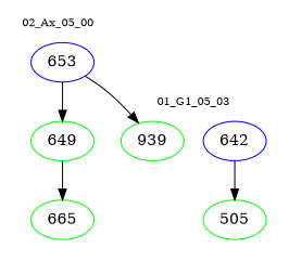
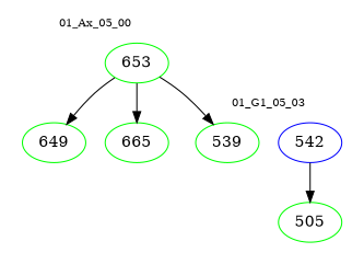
  digraph {
    node [color=green]
    edge [color=black]
-   n1 [color=blue label=653]
+   n1 [label=653]
    n2 [label=649]
    n3 [label=665]
-   n4 [color=blue label=642]
+   n4 [color=blue label=542]
    n5 [label=505]
-   n6 [label=939]
+   n6 [label=539]
    subgraph cluster_1 {
      color=white
      fontsize=10
-     label="02_Ax_05_00"
+     label="01_Ax_05_00"
      n1
      n2
      n3
    }
    subgraph cluster_2 {
      color=white
      fontsize=10
      label="01_G1_05_03"
      n4
      n5
      n6
    }
    n1 -> n2
-   n2 -> n3
+   n1 -> n3
    n1 -> n6
    n4 -> n5
  }
